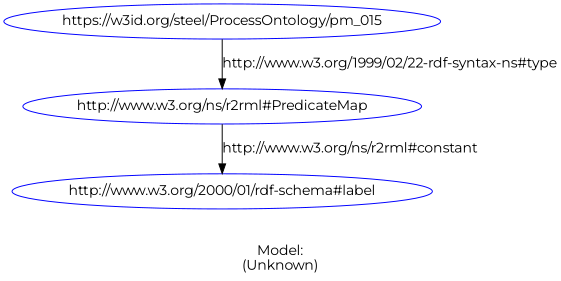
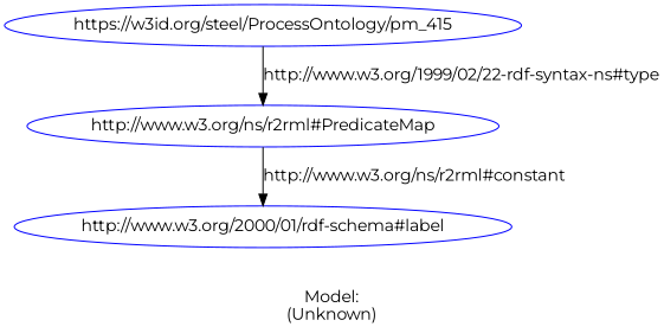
  digraph {
    fontname=Montserrat
    label="\n\nModel:\n(Unknown)"
    rankdir=TB
    node [color=blue fontname=Montserrat shape=ellipse]
    edge [fontname=Montserrat]
-   n1 [label="https://w3id.org/steel/ProcessOntology/pm_015"]
+   n1 [label="https://w3id.org/steel/ProcessOntology/pm_415"]
    n2 [label="http://www.w3.org/ns/r2rml#PredicateMap"]
    n3 [label="http://www.w3.org/2000/01/rdf-schema#label"]
    n1 -> n2 [label="http://www.w3.org/1999/02/22-rdf-syntax-ns#type"]
    n2 -> n3 [label="http://www.w3.org/ns/r2rml#constant"]
  }
